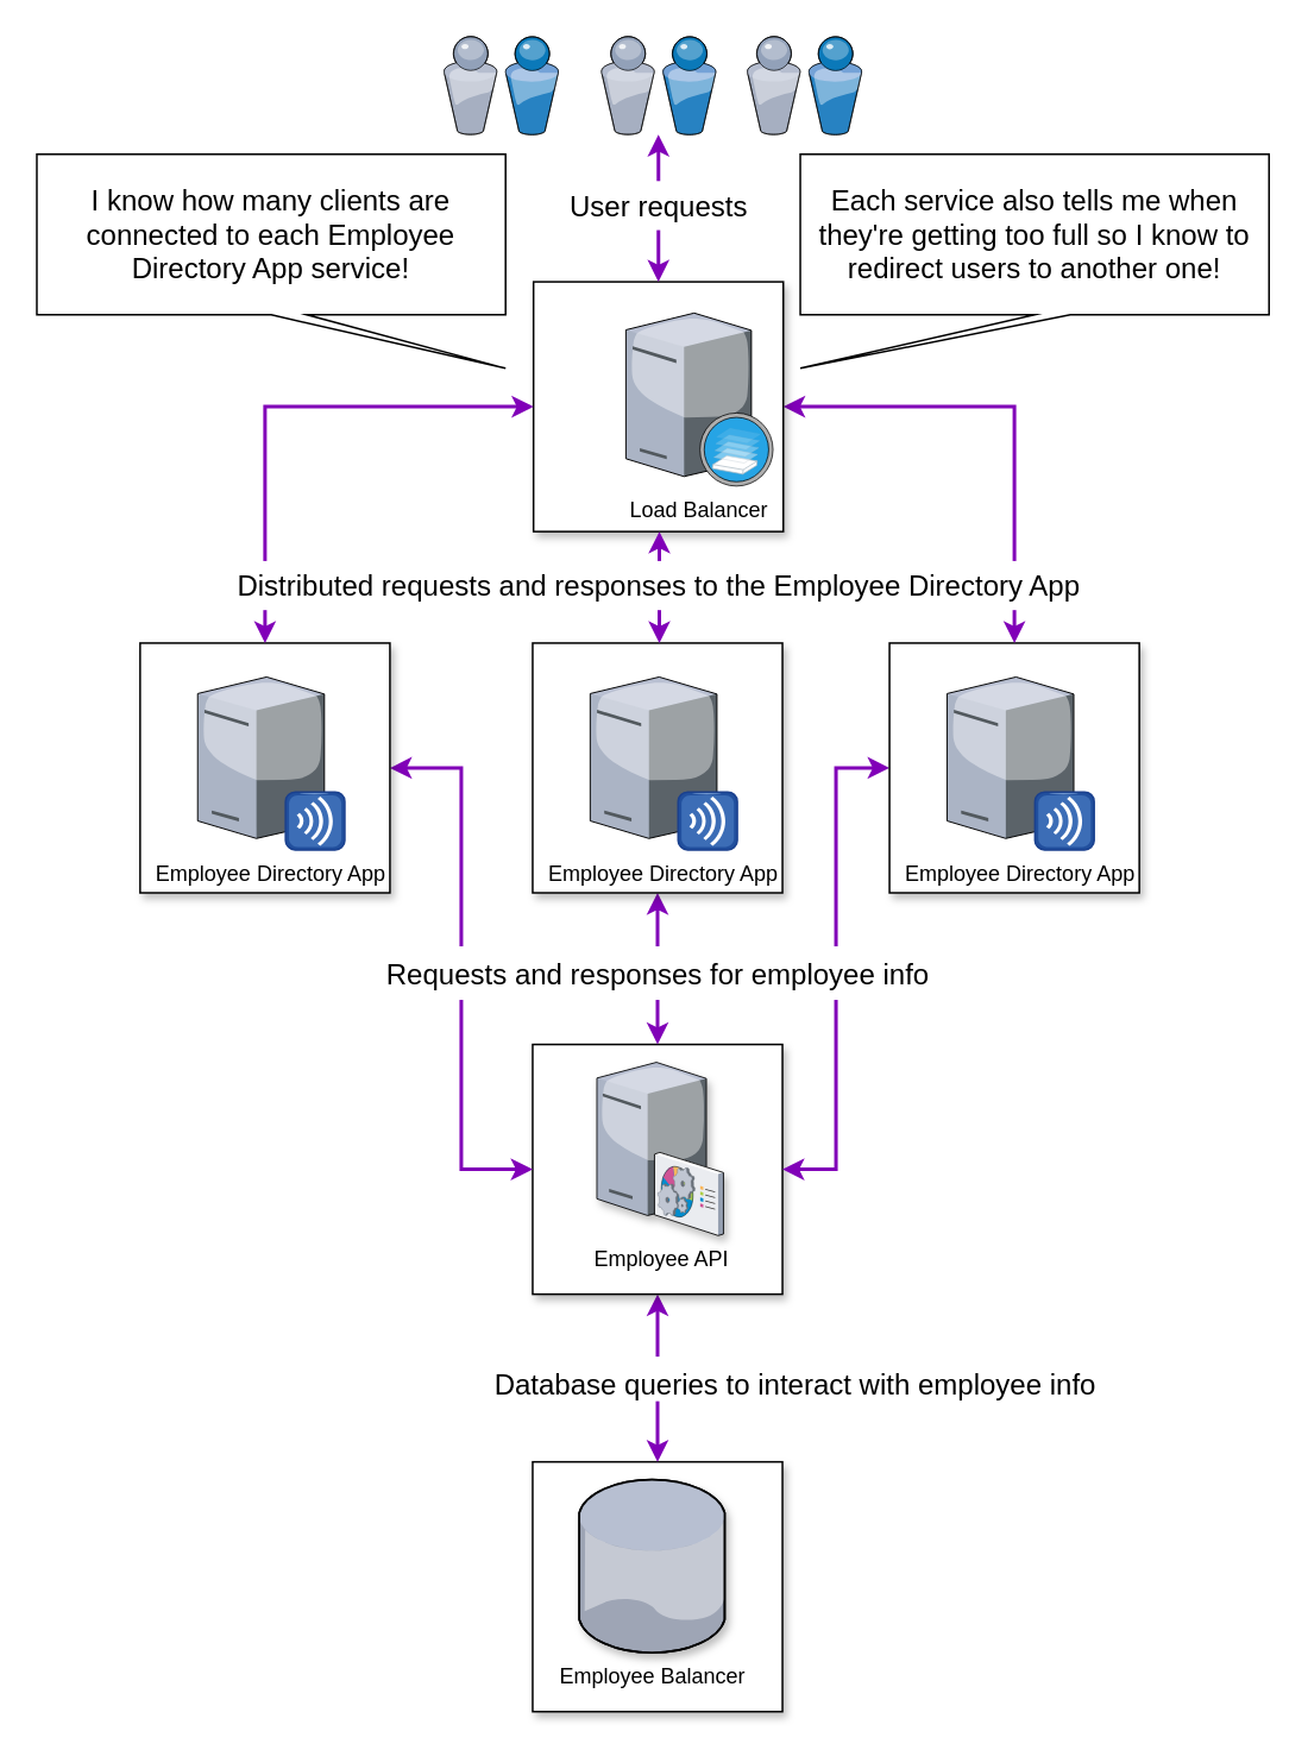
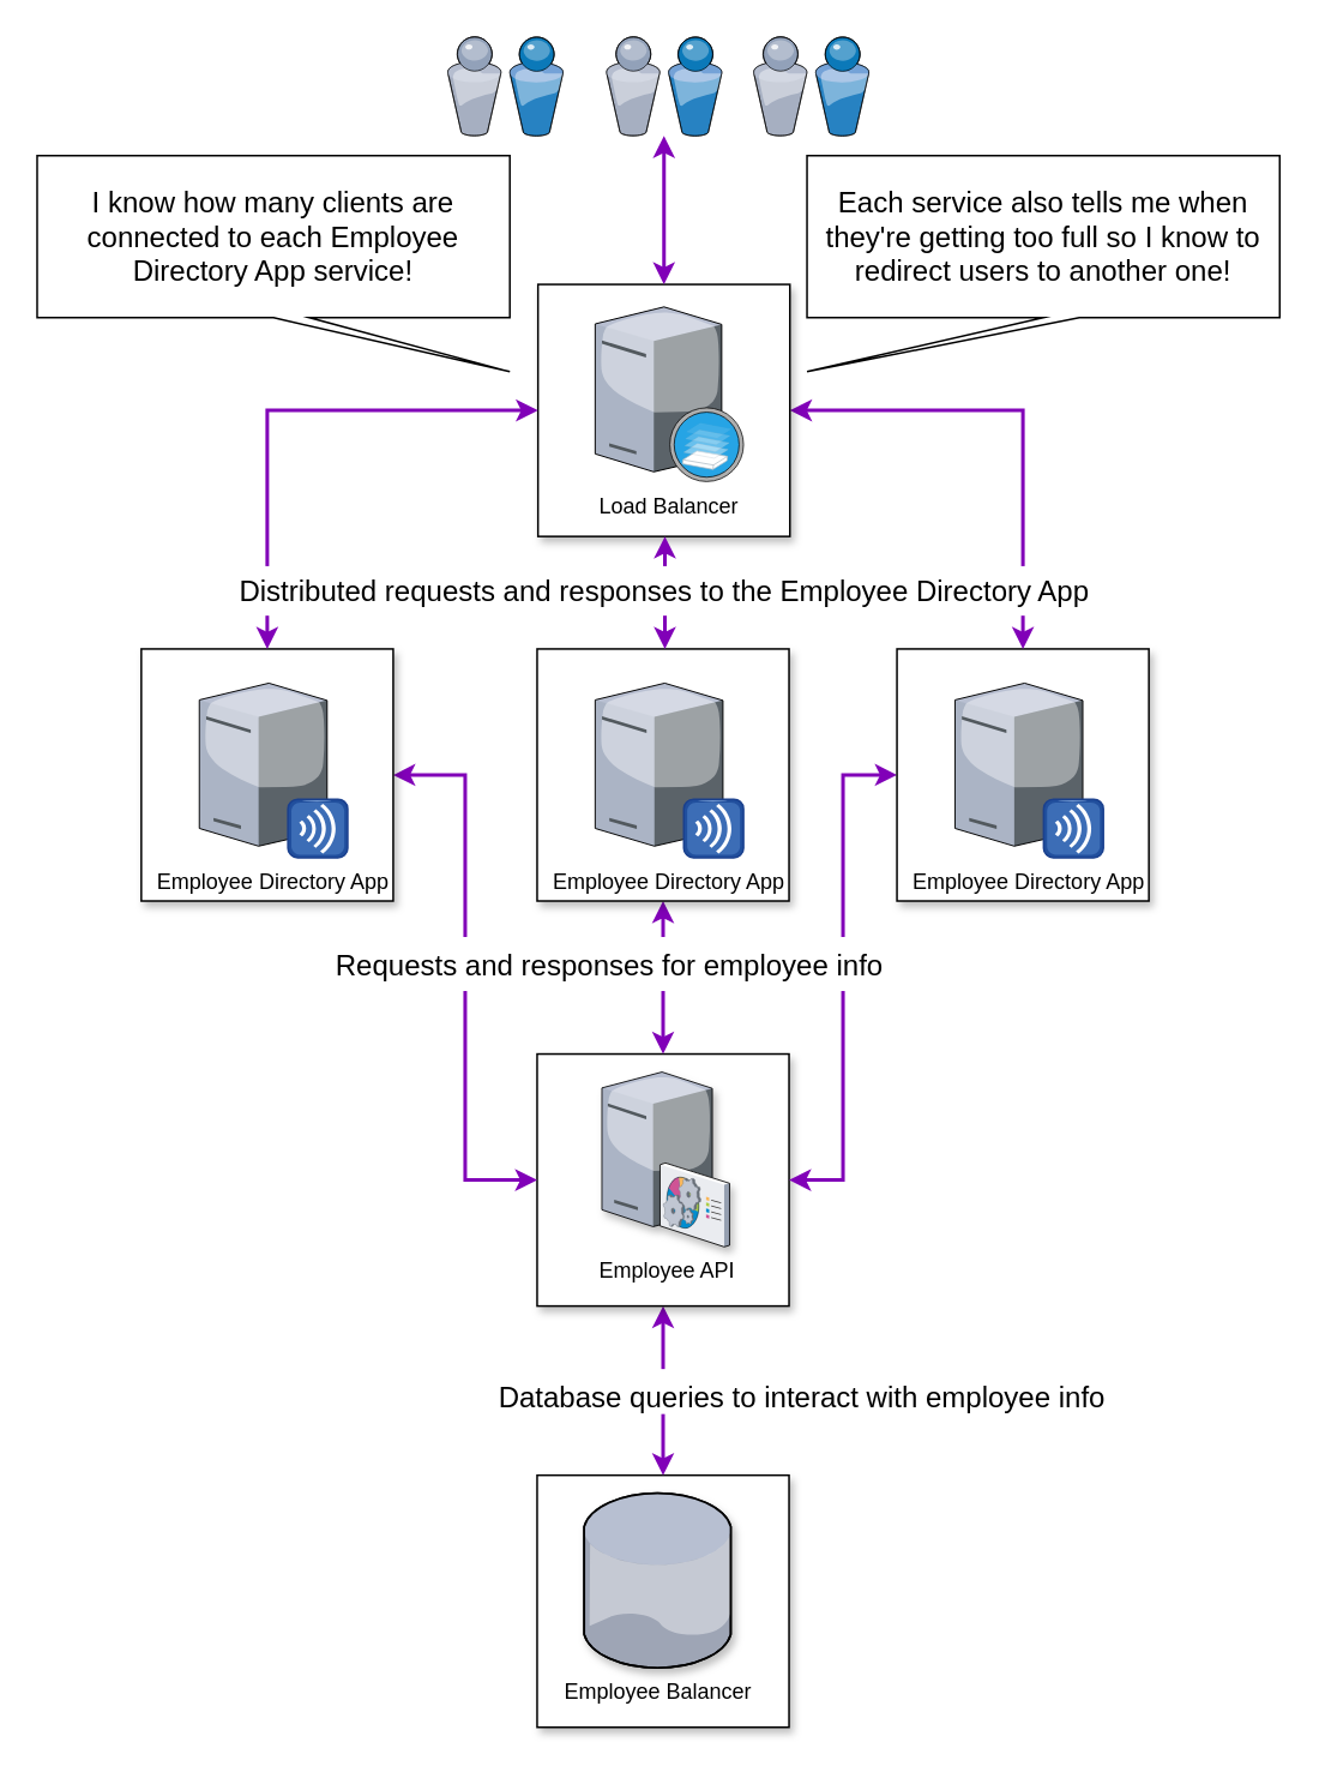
  <mxCell id="0" />
  <mxCell id="1" parent="0" />
  <mxCell id="2" value="" style="rounded=0;whiteSpace=wrap;html=1;shadow=1;strokeColor=#000000;fillColor=#ffffff;labelPosition=center;verticalLabelPosition=bottom;align=center;verticalAlign=top;" parent="1" vertex="1"><mxGeometry x="298" y="819" width="140" height="140" as="geometry" /></mxCell>
  <mxCell id="3" style="edgeStyle=orthogonalEdgeStyle;rounded=0;orthogonalLoop=1;jettySize=auto;html=1;entryX=0.5;entryY=0;entryDx=0;entryDy=0;startArrow=classic;startFill=1;strokeWidth=2;fillColor=#e1d5e7;strokeColor=#8100B8;" parent="1" source="4" target="2" edge="1"><mxGeometry relative="1" as="geometry" /></mxCell>
  <mxCell id="4" value="" style="rounded=0;whiteSpace=wrap;html=1;shadow=1;strokeColor=#000000;fillColor=#ffffff;labelPosition=center;verticalLabelPosition=bottom;align=center;verticalAlign=top;" parent="1" vertex="1"><mxGeometry x="298" y="585" width="140" height="140" as="geometry" /></mxCell>
  <mxCell id="5" style="edgeStyle=orthogonalEdgeStyle;rounded=0;orthogonalLoop=1;jettySize=auto;html=1;entryX=0.5;entryY=0;entryDx=0;entryDy=0;startArrow=classic;startFill=1;fillColor=#e1d5e7;strokeColor=#8100B8;strokeWidth=2;" parent="1" source="6" target="4" edge="1"><mxGeometry relative="1" as="geometry" /></mxCell>
  <mxCell id="6" value="" style="rounded=0;whiteSpace=wrap;html=1;shadow=1;strokeColor=#000000;fillColor=#ffffff;labelPosition=center;verticalLabelPosition=bottom;align=center;verticalAlign=top;" parent="1" vertex="1"><mxGeometry x="298" y="360" width="140" height="140" as="geometry" /></mxCell>
  <mxCell id="7" value="Employee Balancer" style="verticalLabelPosition=bottom;aspect=fixed;html=1;verticalAlign=top;strokeColor=none;align=center;outlineConnect=0;shape=mxgraph.citrix.database;shadow=1;fontFamily=Helvetica;fontSize=12;fontColor=#000000;fillColor=#ffffff;" parent="1" vertex="1"><mxGeometry x="324.05" y="829" width="82.45" height="97" as="geometry" /></mxCell>
  <mxCell id="8" value="Employee API" style="verticalLabelPosition=bottom;aspect=fixed;html=1;verticalAlign=top;strokeColor=none;align=center;outlineConnect=0;shape=mxgraph.citrix.command_center;shadow=1;fontFamily=Helvetica;fontSize=12;fontColor=#000000;fillColor=#ffffff;" parent="1" vertex="1"><mxGeometry x="334" y="595" width="71" height="97" as="geometry" /></mxCell>
  <mxCell id="9" value="Employee Directory App" style="verticalLabelPosition=bottom;aspect=fixed;html=1;verticalAlign=top;strokeColor=none;align=center;outlineConnect=0;shape=mxgraph.citrix.merchandising_server;fontFamily=Helvetica;fontSize=12;fontColor=#000000;fillColor=#ffffff;" parent="1" vertex="1"><mxGeometry x="330.25" y="379" width="82.45" height="97" as="geometry" /></mxCell>
  <mxCell id="10" style="edgeStyle=orthogonalEdgeStyle;rounded=0;orthogonalLoop=1;jettySize=auto;html=1;entryX=1;entryY=0.5;entryDx=0;entryDy=0;startArrow=classic;startFill=1;fillColor=#e1d5e7;strokeColor=#8100B8;strokeWidth=2;" parent="1" source="11" target="4" edge="1"><mxGeometry relative="1" as="geometry"><mxPoint x="568" y="585" as="targetPoint" /></mxGeometry></mxCell>
  <mxCell id="11" value="" style="rounded=0;whiteSpace=wrap;html=1;shadow=1;strokeColor=#000000;fillColor=#ffffff;labelPosition=center;verticalLabelPosition=bottom;align=center;verticalAlign=top;" parent="1" vertex="1"><mxGeometry x="498" y="360" width="140" height="140" as="geometry" /></mxCell>
  <mxCell id="12" value="Employee Directory App" style="verticalLabelPosition=bottom;aspect=fixed;html=1;verticalAlign=top;strokeColor=none;align=center;outlineConnect=0;shape=mxgraph.citrix.merchandising_server;fontFamily=Helvetica;fontSize=12;fontColor=#000000;fillColor=#ffffff;" parent="1" vertex="1"><mxGeometry x="530.25" y="379" width="82.45" height="97" as="geometry" /></mxCell>
  <mxCell id="13" style="edgeStyle=orthogonalEdgeStyle;rounded=0;orthogonalLoop=1;jettySize=auto;html=1;entryX=0;entryY=0.5;entryDx=0;entryDy=0;startArrow=classic;startFill=1;fillColor=#e1d5e7;strokeColor=#8100B8;strokeWidth=2;" parent="1" source="14" target="4" edge="1"><mxGeometry relative="1" as="geometry"><mxPoint x="18" y="655" as="targetPoint" /></mxGeometry></mxCell>
  <mxCell id="14" value="" style="rounded=0;whiteSpace=wrap;html=1;shadow=1;strokeColor=#000000;fillColor=#ffffff;labelPosition=center;verticalLabelPosition=bottom;align=center;verticalAlign=top;" parent="1" vertex="1"><mxGeometry x="78" y="360" width="140" height="140" as="geometry" /></mxCell>
  <mxCell id="15" value="Employee Directory App" style="verticalLabelPosition=bottom;aspect=fixed;html=1;verticalAlign=top;strokeColor=none;align=center;outlineConnect=0;shape=mxgraph.citrix.merchandising_server;fontFamily=Helvetica;fontSize=12;fontColor=#000000;fillColor=#ffffff;" parent="1" vertex="1"><mxGeometry x="110.25" y="379" width="82.45" height="97" as="geometry" /></mxCell>
  <mxCell id="16" style="edgeStyle=orthogonalEdgeStyle;rounded=0;orthogonalLoop=1;jettySize=auto;html=1;entryX=0.5;entryY=0;entryDx=0;entryDy=0;startArrow=classic;startFill=1;strokeColor=#8100B8;strokeWidth=2;fontSize=21;" parent="1" source="17" target="11" edge="1"><mxGeometry relative="1" as="geometry" /></mxCell>
  <mxCell id="17" value="" style="rounded=0;whiteSpace=wrap;html=1;shadow=1;strokeColor=#000000;fillColor=#ffffff;labelPosition=center;verticalLabelPosition=bottom;align=center;verticalAlign=top;" parent="1" vertex="1"><mxGeometry x="298.48" y="157.5" width="140" height="140" as="geometry" /></mxCell>
- <mxCell id="18" value="Load Balancer" style="verticalLabelPosition=bottom;aspect=fixed;html=1;verticalAlign=top;strokeColor=none;align=center;outlineConnect=0;shape=mxgraph.citrix.xenserver;fontFamily=Helvetica;fontSize=12;fontColor=#000000;fillColor=#ffffff;" parent="1" vertex="1"><mxGeometry x="350.25" y="175" width="82.45" height="97" as="geometry" /></mxCell>
+ <mxCell id="18" value="Load Balancer" style="verticalLabelPosition=bottom;aspect=fixed;html=1;verticalAlign=top;strokeColor=none;align=center;outlineConnect=0;shape=mxgraph.citrix.xenserver;fontFamily=Helvetica;fontSize=12;fontColor=#000000;fillColor=#ffffff;" parent="1" vertex="1"><mxGeometry x="330.25" y="170" width="82.45" height="97" as="geometry" /></mxCell>
  <mxCell id="19" value="I know how many clients are connected to each Employee Directory App service!" style="shape=callout;whiteSpace=wrap;html=1;perimeter=calloutPerimeter;fontSize=16;position2=1;" parent="1" vertex="1"><mxGeometry x="20.11" y="86" width="262.72" height="120" as="geometry" /></mxCell>
  <mxCell id="20" style="edgeStyle=orthogonalEdgeStyle;rounded=0;orthogonalLoop=1;jettySize=auto;html=1;entryX=0.5;entryY=0;entryDx=0;entryDy=0;startArrow=classic;startFill=1;fillColor=#e1d5e7;strokeColor=#8100B8;strokeWidth=2;exitX=0;exitY=0.5;exitDx=0;exitDy=0;" parent="1" source="17" target="14" edge="1"><mxGeometry relative="1" as="geometry"><mxPoint x="238" y="445" as="targetPoint" /><mxPoint x="158" y="220" as="sourcePoint" /></mxGeometry></mxCell>
  <mxCell id="21" value="" style="verticalLabelPosition=bottom;aspect=fixed;html=1;verticalAlign=top;strokeColor=none;align=center;outlineConnect=0;shape=mxgraph.citrix.users;fontSize=21;" parent="1" vertex="1"><mxGeometry x="248" y="20" width="64.5" height="55" as="geometry" /></mxCell>
  <mxCell id="22" style="edgeStyle=orthogonalEdgeStyle;rounded=0;orthogonalLoop=1;jettySize=auto;html=1;startArrow=classic;startFill=1;strokeColor=#8100B8;strokeWidth=2;fontSize=21;" parent="1" source="23" target="17" edge="1"><mxGeometry relative="1" as="geometry" /></mxCell>
  <mxCell id="23" value="" style="verticalLabelPosition=bottom;aspect=fixed;html=1;verticalAlign=top;strokeColor=none;align=center;outlineConnect=0;shape=mxgraph.citrix.users;fontSize=21;" parent="1" vertex="1"><mxGeometry x="336.23" y="20" width="64.5" height="55" as="geometry" /></mxCell>
  <mxCell id="24" value="" style="verticalLabelPosition=bottom;aspect=fixed;html=1;verticalAlign=top;strokeColor=none;align=center;outlineConnect=0;shape=mxgraph.citrix.users;fontSize=21;" parent="1" vertex="1"><mxGeometry x="418" y="20" width="64.5" height="55" as="geometry" /></mxCell>
  <mxCell id="25" style="edgeStyle=orthogonalEdgeStyle;rounded=0;orthogonalLoop=1;jettySize=auto;html=1;startArrow=classic;startFill=1;strokeColor=#8100B8;strokeWidth=2;fontSize=21;" parent="1" edge="1"><mxGeometry relative="1" as="geometry"><mxPoint x="369" y="297.5" as="sourcePoint" /><mxPoint x="369" y="360" as="targetPoint" /></mxGeometry></mxCell>
  <mxCell id="26" value="Each service also tells me when they're getting too full so I know to redirect users to another one!" style="shape=callout;whiteSpace=wrap;html=1;perimeter=calloutPerimeter;fontSize=16;position2=0;" parent="1" vertex="1"><mxGeometry x="448" y="86" width="262.72" height="120" as="geometry" /></mxCell>
- <mxCell id="27" value="Requests and responses for employee info" style="text;html=1;align=center;fontSize=16;fillColor=#ffffff;" parent="1" vertex="1"><mxGeometry x="108" y="530" width="520" height="30" as="geometry" /></mxCell>
+ <mxCell id="27" value="Requests and responses for employee info" style="text;html=1;align=center;fontSize=16;fillColor=#ffffff;" parent="1" vertex="1"><mxGeometry x="78" y="520" width="520" height="30" as="geometry" /></mxCell>
  <mxCell id="28" value="Distributed requests and responses to the Employee Directory App" style="text;html=1;align=center;verticalAlign=middle;whiteSpace=wrap;rounded=0;fontSize=16;fillColor=#ffffff;" parent="1" vertex="1"><mxGeometry x="109" y="314" width="520" height="27.5" as="geometry" /></mxCell>
  <mxCell id="29" value="Database queries to interact with employee info" style="text;html=1;fontSize=16;align=center;fillColor=#ffffff;" parent="1" vertex="1"><mxGeometry x="189.5" y="760" width="510" height="25" as="geometry" /></mxCell>
- <mxCell id="30" value="User requests" style="text;html=1;align=center;verticalAlign=middle;whiteSpace=wrap;rounded=0;fontSize=16;fillColor=#ffffff;" parent="1" vertex="1"><mxGeometry x="294.27" y="101" width="150" height="27.5" as="geometry" /></mxCell>
